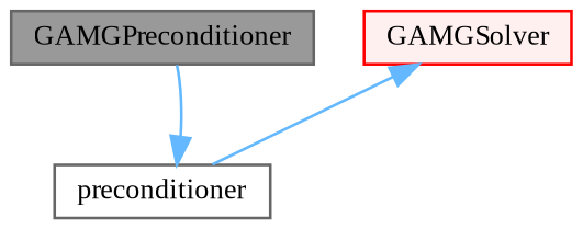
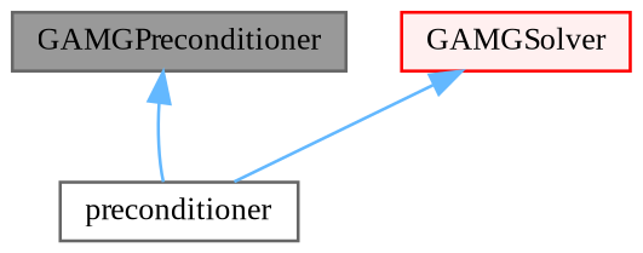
  digraph {
    fontname="Liberation Serif"
    node [color=gray40 fontname="Liberation Serif" fontsize=10 shape=box style=filled]
    edge [color=steelblue1 dir=back fontname="Liberation Serif" fontsize=10 labelfontname=Helvetica labelfontsize=10 style=solid]
    n1 [fillcolor=grey60 fontcolor=black height=0.2 label=GAMGPreconditioner width=0.4]
    n2 [color=red fillcolor="#FFF0F0" height=0.2 label=GAMGSolver width=0.4]
    n3 [fillcolor=white height=0.2 label=preconditioner width=0.4]
    n2 -> n3
-   n3 -> n1
+   n1 -> n3
  }
